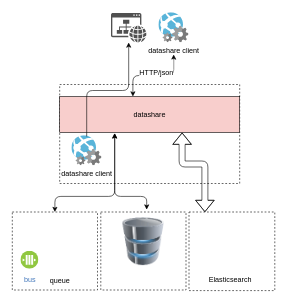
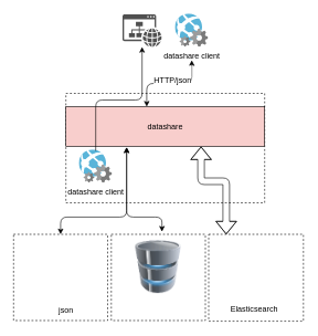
  <mxCell id="0" />
  <mxCell id="1" parent="0" />
  <mxCell id="2" value="" style="group" vertex="1" connectable="0" parent="1"><mxGeometry x="99" y="140" width="300" height="165" as="geometry" /></mxCell>
  <mxCell id="3" value="" style="rounded=0;whiteSpace=wrap;html=1;dashed=1;" vertex="1" parent="2"><mxGeometry width="300" height="165" as="geometry" /></mxCell>
  <mxCell id="4" value="" style="shape=image;html=1;verticalAlign=top;verticalLabelPosition=bottom;labelBackgroundColor=#ffffff;imageAspect=0;aspect=fixed;image=https://cdn3.iconfinder.com/data/icons/logos-and-brands-adobe/512/97_Docker-128.png" vertex="1" parent="2"><mxGeometry x="260" y="125" width="40" height="40" as="geometry" /></mxCell>
  <mxCell id="5" value="" style="rounded=0;whiteSpace=wrap;html=1;dashed=1;container=1;" vertex="1" parent="1"><mxGeometry x="314.5" y="352.5" width="143" height="131" as="geometry"><mxRectangle x="651.5" y="480" width="50" height="40" as="alternateBounds" /></mxGeometry></mxCell>
  <mxCell id="6" value="" style="shape=image;html=1;verticalAlign=top;verticalLabelPosition=bottom;labelBackgroundColor=#ffffff;imageAspect=0;aspect=fixed;image=https://cdn3.iconfinder.com/data/icons/logos-and-brands-adobe/512/97_Docker-128.png" vertex="1" parent="5"><mxGeometry x="103" y="91" width="40" height="40" as="geometry" /></mxCell>
  <mxCell id="7" value="" style="pointerEvents=1;shadow=0;dashed=0;html=1;strokeColor=none;fillColor=#505050;labelPosition=center;verticalLabelPosition=bottom;verticalAlign=top;outlineConnect=0;align=center;shape=mxgraph.office.concepts.website;" vertex="1" parent="1"><mxGeometry x="184.5" y="21" width="59" height="49" as="geometry" /></mxCell>
  <mxCell id="8" value="datashare client" style="aspect=fixed;html=1;perimeter=none;align=center;shadow=0;dashed=0;image;fontSize=12;image=img/lib/mscae/WebApp_WebJobs.svg;" vertex="1" parent="1"><mxGeometry x="119" y="225" width="50" height="50" as="geometry" /></mxCell>
  <mxCell id="9" value="datashare client" style="aspect=fixed;html=1;perimeter=none;align=center;shadow=0;dashed=0;image;fontSize=12;image=img/lib/mscae/WebApp_WebJobs.svg;" vertex="1" parent="1"><mxGeometry x="264" y="20" width="50" height="50" as="geometry" /></mxCell>
  <mxCell id="10" value="Elasticsearch" style="shape=image;html=1;verticalAlign=top;verticalLabelPosition=bottom;labelBackgroundColor=#ffffff;imageAspect=0;aspect=fixed;image=https://cdn4.iconfinder.com/data/icons/logos-brands-5/24/elasticsearch-128.png" vertex="1" parent="1"><mxGeometry x="347.5" y="380.5" width="70" height="70" as="geometry" /></mxCell>
  <mxCell id="11" value="" style="group" vertex="1" connectable="0" parent="1"><mxGeometry x="99" y="160" width="300" height="60" as="geometry" /></mxCell>
  <mxCell id="12" value="datashare" style="rounded=0;whiteSpace=wrap;html=1;fillColor=#f8cecc;" vertex="1" parent="11"><mxGeometry width="300" height="60" as="geometry" /></mxCell>
  <mxCell id="13" value="" style="shape=image;html=1;verticalAlign=top;verticalLabelPosition=bottom;labelBackgroundColor=#ffffff;imageAspect=0;aspect=fixed;image=https://cdn3.iconfinder.com/data/icons/logos-and-brands-adobe/512/181_Java-128.png" vertex="1" parent="11"><mxGeometry x="70" y="5" width="50" height="50" as="geometry" /></mxCell>
  <mxCell id="14" value="" style="edgeStyle=elbowEdgeStyle;elbow=vertical;endArrow=classic;html=1;" edge="1" parent="1" target="7"><mxGeometry width="50" height="50" relative="1" as="geometry"><mxPoint x="144" y="226.5" as="sourcePoint" /><mxPoint x="149" y="300" as="targetPoint" /><Array as="points"><mxPoint x="179" y="150" /></Array></mxGeometry></mxCell>
  <mxCell id="15" value="" style="edgeStyle=segmentEdgeStyle;endArrow=classic;html=1;shadow=0;shape=flexArrow;startArrow=block;comic=0;exitX=0.68;exitY=1.004;exitDx=0;exitDy=0;exitPerimeter=0;" edge="1" parent="1" source="12" target="5"><mxGeometry width="50" height="50" relative="1" as="geometry"><mxPoint x="303" y="226.5" as="sourcePoint" /><mxPoint x="383" y="352.5" as="targetPoint" /><Array as="points"><mxPoint x="303" y="272.5" /><mxPoint x="341" y="272.5" /></Array></mxGeometry></mxCell>
  <mxCell id="16" value="" style="edgeStyle=elbowEdgeStyle;elbow=vertical;endArrow=classic;html=1;shadow=0;startArrow=classic;startFill=1;entryX=0.305;entryY=1.02;entryDx=0;entryDy=0;entryPerimeter=0;" edge="1" parent="1" target="12"><mxGeometry width="50" height="50" relative="1" as="geometry"><mxPoint x="244" y="348.5" as="sourcePoint" /><mxPoint x="245" y="216.5" as="targetPoint" /><Array as="points"><mxPoint x="221" y="326.5" /></Array></mxGeometry></mxCell>
  <mxCell id="17" value="" style="edgeStyle=elbowEdgeStyle;elbow=vertical;endArrow=classic;html=1;shadow=0;startArrow=classic;startFill=1;" edge="1" parent="1"><mxGeometry width="50" height="50" relative="1" as="geometry"><mxPoint x="221" y="160" as="sourcePoint" /><mxPoint x="289" y="90" as="targetPoint" /></mxGeometry></mxCell>
  <mxCell id="18" value="&lt;div&gt;&lt;br&gt;&lt;/div&gt;&lt;div&gt;HTTP/json&lt;br&gt;&lt;/div&gt;" style="text;html=1;resizable=0;points=[];align=center;verticalAlign=middle;labelBackgroundColor=#ffffff;" vertex="1" connectable="0" parent="17"><mxGeometry x="0.338" y="3" relative="1" as="geometry"><mxPoint x="-19" y="-10" as="offset" /></mxGeometry></mxCell>
  <mxCell id="19" value="" style="group" vertex="1" connectable="0" parent="1"><mxGeometry x="198.5" y="361.5" width="111" height="121" as="geometry" /></mxCell>
  <mxCell id="20" value="" style="group" vertex="1" connectable="0" parent="19"><mxGeometry x="-31" y="-9" width="142" height="130" as="geometry" /></mxCell>
  <mxCell id="21" value="" style="rounded=0;whiteSpace=wrap;html=1;dashed=1;" vertex="1" parent="20"><mxGeometry width="142" height="130" as="geometry" /></mxCell>
  <mxCell id="22" value="" style="shape=image;html=1;verticalAlign=top;verticalLabelPosition=bottom;labelBackgroundColor=#ffffff;imageAspect=0;aspect=fixed;image=https://cdn3.iconfinder.com/data/icons/logos-and-brands-adobe/512/97_Docker-128.png" vertex="1" parent="20"><mxGeometry x="102" y="89" width="40" height="40" as="geometry" /></mxCell>
  <mxCell id="23" value="" style="image;html=1;labelBackgroundColor=#ffffff;image=img/lib/clip_art/computers/Database_128x128.png" vertex="1" parent="19"><mxGeometry width="80" height="80" as="geometry" /></mxCell>
  <mxCell id="24" value="" style="shape=image;html=1;verticalAlign=top;verticalLabelPosition=bottom;labelBackgroundColor=#ffffff;imageAspect=0;aspect=fixed;image=https://cdn4.iconfinder.com/data/icons/logos-brands-5/24/postgresql-128.png" vertex="1" parent="19"><mxGeometry x="25" y="83" width="30" height="30" as="geometry" /></mxCell>
  <mxCell id="25" value="" style="group" vertex="1" connectable="0" parent="1"><mxGeometry x="34" y="363.5" width="128" height="119" as="geometry" /></mxCell>
  <mxCell id="26" value="" style="group" vertex="1" connectable="0" parent="25"><mxGeometry x="-14" y="-11" width="142" height="130" as="geometry" /></mxCell>
  <mxCell id="27" value="" style="rounded=0;whiteSpace=wrap;html=1;dashed=1;" vertex="1" parent="26"><mxGeometry width="142" height="130" as="geometry" /></mxCell>
  <mxCell id="28" value="" style="shape=image;html=1;verticalAlign=top;verticalLabelPosition=bottom;labelBackgroundColor=#ffffff;imageAspect=0;aspect=fixed;image=https://cdn3.iconfinder.com/data/icons/logos-and-brands-adobe/512/97_Docker-128.png" vertex="1" parent="26"><mxGeometry x="102" y="90" width="40" height="40" as="geometry" /></mxCell>
- <mxCell id="29" value="bus" style="aspect=fixed;perimeter=ellipsePerimeter;html=1;align=center;shadow=0;dashed=0;fontColor=#4277BB;labelBackgroundColor=#ffffff;fontSize=12;spacingTop=3;image;image=img/lib/ibm/blockchain/message_bus.svg;" vertex="1" parent="25"><mxGeometry y="54" width="30" height="30" as="geometry" /></mxCell>
- <mxCell id="30" value="&lt;div&gt;queue&lt;/div&gt;" style="shape=image;html=1;verticalAlign=top;verticalLabelPosition=bottom;labelBackgroundColor=#ffffff;imageAspect=0;aspect=fixed;image=https://cdn2.iconfinder.com/data/icons/amazon-aws-stencils/100/App_Services_copy_Amazon_SQS_Queue-128.png" vertex="1" parent="25"><mxGeometry x="44" y="48" width="42" height="42" as="geometry" /></mxCell>
+ <mxCell id="30" value="&lt;div&gt;json&lt;/div&gt;" style="shape=image;html=1;verticalAlign=top;verticalLabelPosition=bottom;labelBackgroundColor=#ffffff;imageAspect=0;aspect=fixed;image=https://cdn2.iconfinder.com/data/icons/amazon-aws-stencils/100/App_Services_copy_Amazon_SQS_Queue-128.png" vertex="1" parent="25"><mxGeometry x="44" y="48" width="42" height="42" as="geometry" /></mxCell>
  <mxCell id="31" value="" style="edgeStyle=elbowEdgeStyle;elbow=vertical;endArrow=classic;html=1;shadow=0;entryX=0.306;entryY=1.025;entryDx=0;entryDy=0;exitX=0.5;exitY=0;exitDx=0;exitDy=0;startArrow=classic;startFill=1;entryPerimeter=0;" edge="1" parent="1" source="27" target="12"><mxGeometry width="50" height="50" relative="1" as="geometry"><mxPoint x="-227" y="552.5" as="sourcePoint" /><mxPoint x="-177" y="502.5" as="targetPoint" /><Array as="points"><mxPoint x="141" y="326.5" /></Array></mxGeometry></mxCell>
